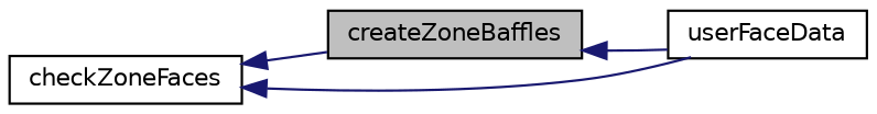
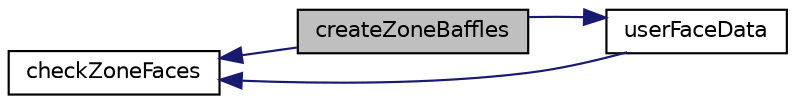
  digraph {
    rankdir=LR
    node [color=black fontname=Helvetica fontsize=10 shape=record]
    edge [color=midnightblue dir=back fontname=Helvetica fontsize=10 labelfontname=Helvetica labelfontsize=10 style=solid]
    n1 [fillcolor=grey75 fontcolor=black height=0.2 label=createZoneBaffles style=filled width=0.4]
    n2 [height=0.2 label=userFaceData width=0.4]
    n3 [height=0.2 label=checkZoneFaces width=0.4]
-   n1 -> n2
+   n2 -> n1
    n3 -> n1
    n3 -> n2
  }
